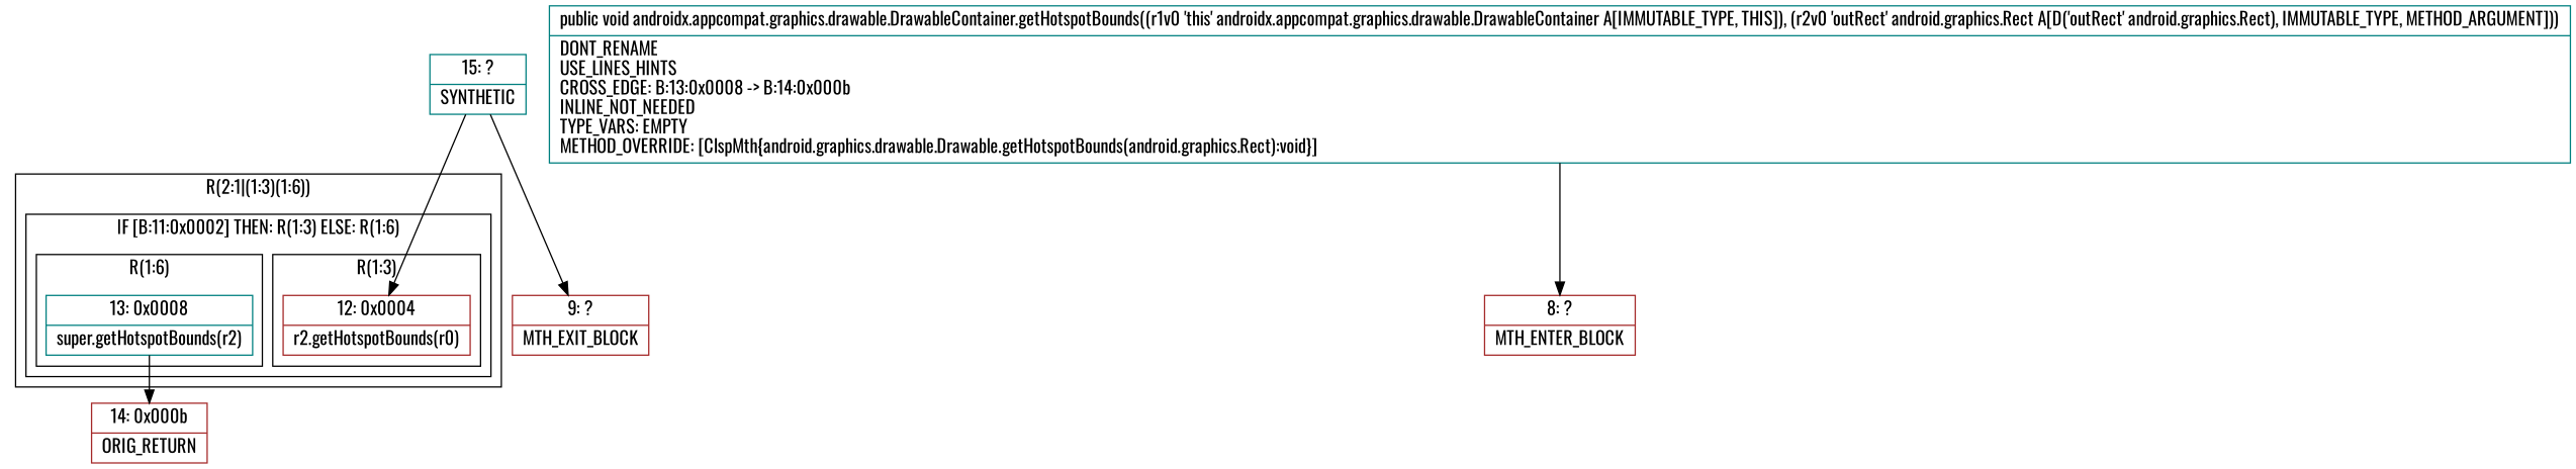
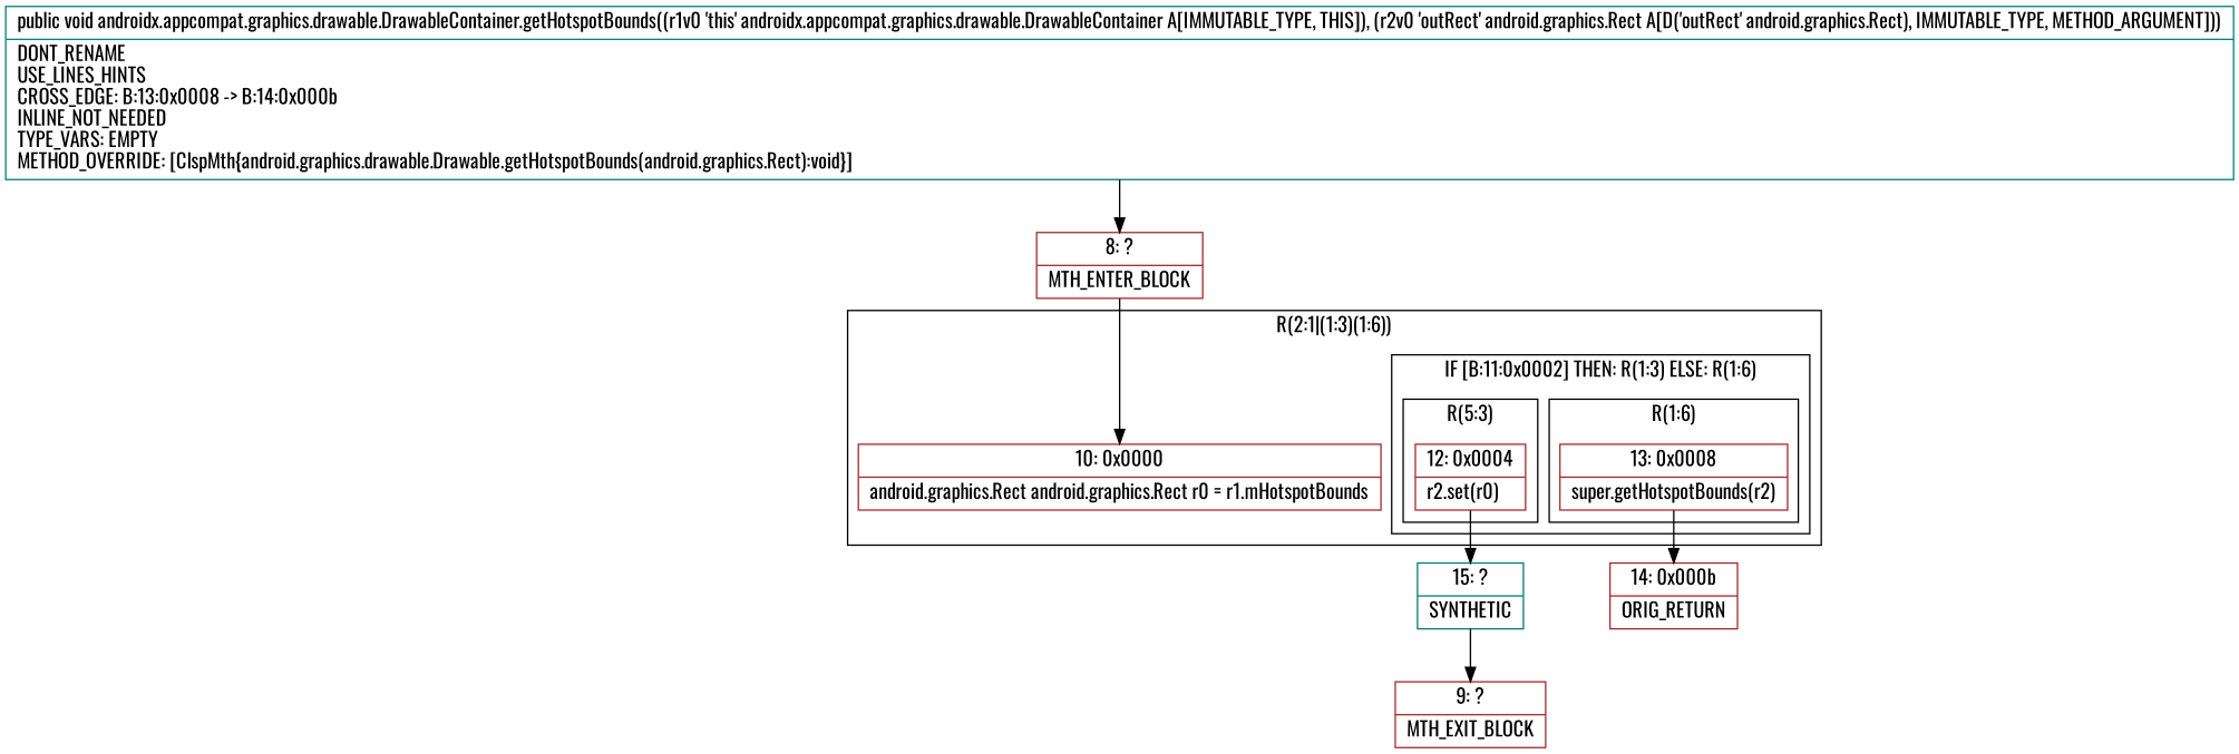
  digraph {
    fontname=Oswald
    node [color=brown fontname=Oswald shape=record]
    edge [fontname=Oswald]
-   n1 [label="{12\:\ 0x0004|r2.getHotspotBounds(r0)\l}"]
-   n2 [color=teal label="{13\:\ 0x0008|super.getHotspotBounds(r2)\l}"]
+   n1 [label="{12\:\ 0x0004|r2.set(r0)\l}"]
+   n2 [label="{13\:\ 0x0008|super.getHotspotBounds(r2)\l}"]
+   n3 [label="{10\:\ 0x0000|android.graphics.Rect android.graphics.Rect r0 = r1.mHotspotBounds\l}"]
    n4 [color=teal label="{15\:\ ?|SYNTHETIC\l}"]
    n5 [label="{14\:\ 0x000b|ORIG_RETURN\l}"]
    n6 [label="{9\:\ ?|MTH_EXIT_BLOCK\l}"]
    n7 [label="{8\:\ ?|MTH_ENTER_BLOCK\l}"]
    n8 [color=teal label="{public void androidx.appcompat.graphics.drawable.DrawableContainer.getHotspotBounds((r1v0 'this' androidx.appcompat.graphics.drawable.DrawableContainer A[IMMUTABLE_TYPE, THIS]), (r2v0 'outRect' android.graphics.Rect A[D('outRect' android.graphics.Rect), IMMUTABLE_TYPE, METHOD_ARGUMENT]))  | DONT_RENAME\lUSE_LINES_HINTS\lCROSS_EDGE: B:13:0x0008 \-\> B:14:0x000b\lINLINE_NOT_NEEDED\lTYPE_VARS: EMPTY\lMETHOD_OVERRIDE: [ClspMth\{android.graphics.drawable.Drawable.getHotspotBounds(android.graphics.Rect):void\}]\l}"]
    subgraph cluster_1 {
      label="R(2:1|(1:3)(1:6))"
+     n3
      subgraph cluster_2 {
        label="IF [B:11:0x0002] THEN: R(1:3) ELSE: R(1:6)"
        subgraph cluster_3 {
-         label="R(1:3)"
+         label="R(5:3)"
          n1
        }
        subgraph cluster_4 {
          label="R(1:6)"
          n2
        }
      }
    }
-   n4 -> n1
+   n1 -> n4
    n2 -> n5
    n4 -> n6
+   n7 -> n3
    n8 -> n7
  }
